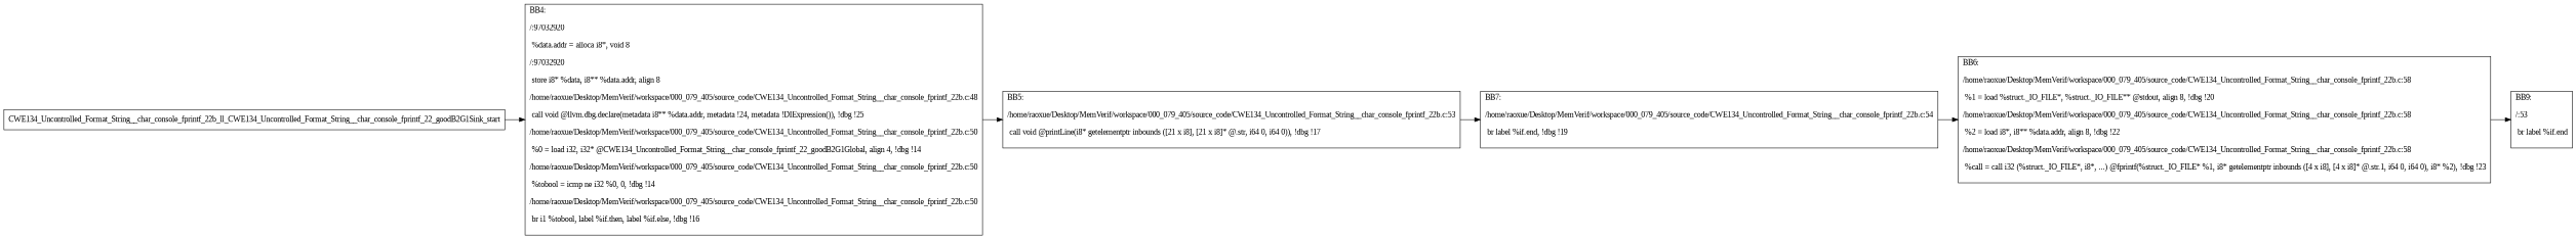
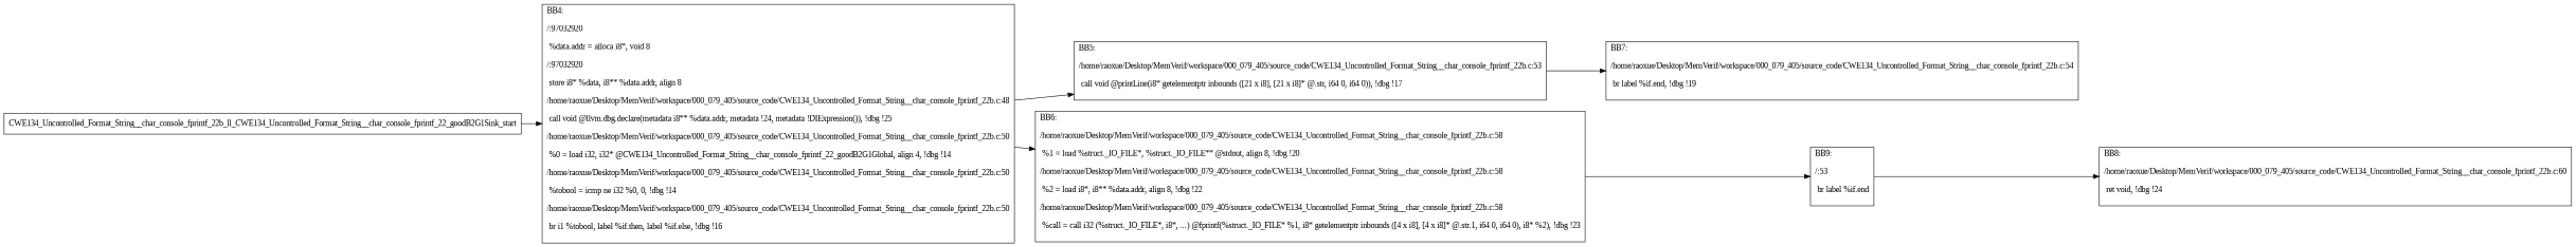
  digraph {
    fontname="Liberation Serif"
    rankdir=LR
    node [fontname="Liberation Serif" shape=record]
    edge [fontname="Liberation Serif"]
    n1 [label="{CWE134_Uncontrolled_Format_String__char_console_fprintf_22b_ll_CWE134_Uncontrolled_Format_String__char_console_fprintf_22_goodB2G1Sink_start}"]
    n2 [label="{BB4:\l\l/:97032920\l\n  %data.addr = alloca i8*, void 8\l\n/:97032920\l\n  store i8* %data, i8** %data.addr, align 8\l\n/home/raoxue/Desktop/MemVerif/workspace/000_079_405/source_code/CWE134_Uncontrolled_Format_String__char_console_fprintf_22b.c:48\l\n  call void @llvm.dbg.declare(metadata i8** %data.addr, metadata !24, metadata !DIExpression()), !dbg !25\l\n/home/raoxue/Desktop/MemVerif/workspace/000_079_405/source_code/CWE134_Uncontrolled_Format_String__char_console_fprintf_22b.c:50\l\n  %0 = load i32, i32* @CWE134_Uncontrolled_Format_String__char_console_fprintf_22_goodB2G1Global, align 4, !dbg !14\l\n/home/raoxue/Desktop/MemVerif/workspace/000_079_405/source_code/CWE134_Uncontrolled_Format_String__char_console_fprintf_22b.c:50\l\n  %tobool = icmp ne i32 %0, 0, !dbg !14\l\n/home/raoxue/Desktop/MemVerif/workspace/000_079_405/source_code/CWE134_Uncontrolled_Format_String__char_console_fprintf_22b.c:50\l\n  br i1 %tobool, label %if.then, label %if.else, !dbg !16\l\n}"]
    n3 [label="{BB5:\l\l/home/raoxue/Desktop/MemVerif/workspace/000_079_405/source_code/CWE134_Uncontrolled_Format_String__char_console_fprintf_22b.c:53\l\n  call void @printLine(i8* getelementptr inbounds ([21 x i8], [21 x i8]* @.str, i64 0, i64 0)), !dbg !17\l\n}"]
    n4 [label="{BB6:\l\l/home/raoxue/Desktop/MemVerif/workspace/000_079_405/source_code/CWE134_Uncontrolled_Format_String__char_console_fprintf_22b.c:58\l\n  %1 = load %struct._IO_FILE*, %struct._IO_FILE** @stdout, align 8, !dbg !20\l\n/home/raoxue/Desktop/MemVerif/workspace/000_079_405/source_code/CWE134_Uncontrolled_Format_String__char_console_fprintf_22b.c:58\l\n  %2 = load i8*, i8** %data.addr, align 8, !dbg !22\l\n/home/raoxue/Desktop/MemVerif/workspace/000_079_405/source_code/CWE134_Uncontrolled_Format_String__char_console_fprintf_22b.c:58\l\n  %call = call i32 (%struct._IO_FILE*, i8*, ...) @fprintf(%struct._IO_FILE* %1, i8* getelementptr inbounds ([4 x i8], [4 x i8]* @.str.1, i64 0, i64 0), i8* %2), !dbg !23\l\n}"]
    n5 [label="{BB7:\l\l/home/raoxue/Desktop/MemVerif/workspace/000_079_405/source_code/CWE134_Uncontrolled_Format_String__char_console_fprintf_22b.c:54\l\n  br label %if.end, !dbg !19\l\n}"]
    n6 [label="{BB9:\l\l/:53\l\n  br label %if.end\l\n}"]
+   n7 [label="{BB8:\l\l/home/raoxue/Desktop/MemVerif/workspace/000_079_405/source_code/CWE134_Uncontrolled_Format_String__char_console_fprintf_22b.c:60\l\n  ret void, !dbg !24\l\n}"]
    n1 -> n2
    n2 -> n3
-   n5 -> n4
+   n2 -> n4
    n3 -> n5
    n4 -> n6
+   n6 -> n7
  }
